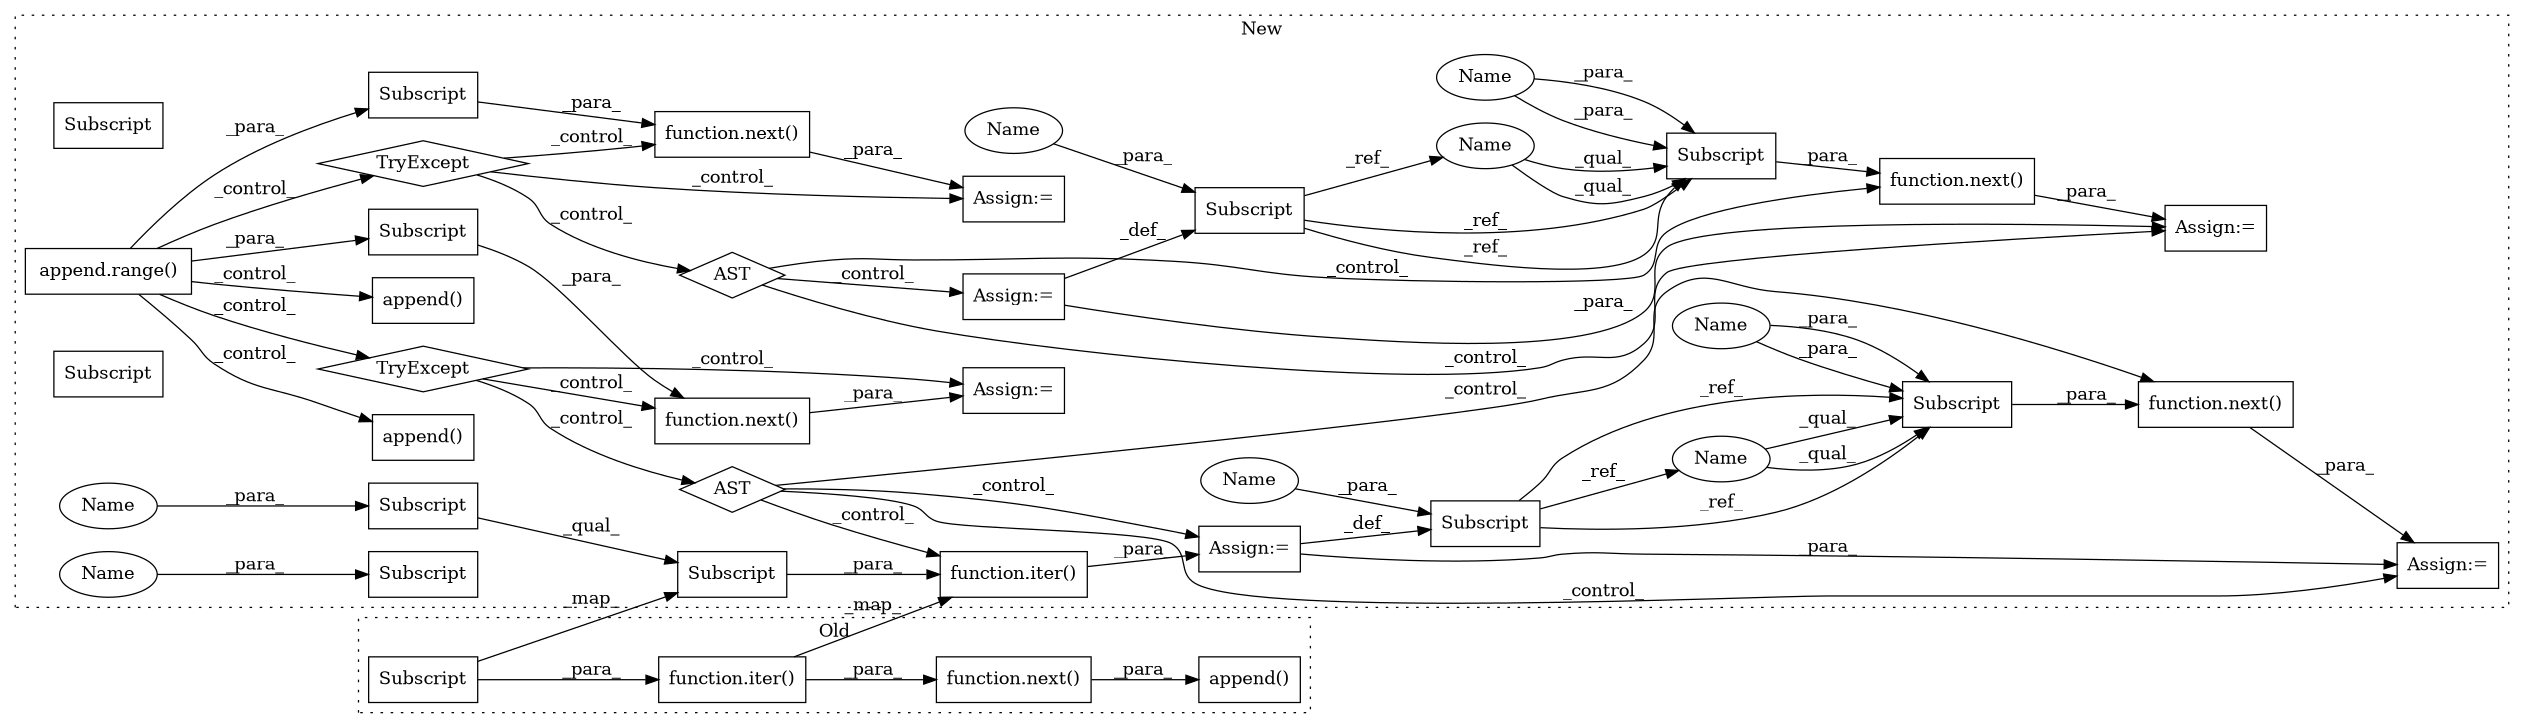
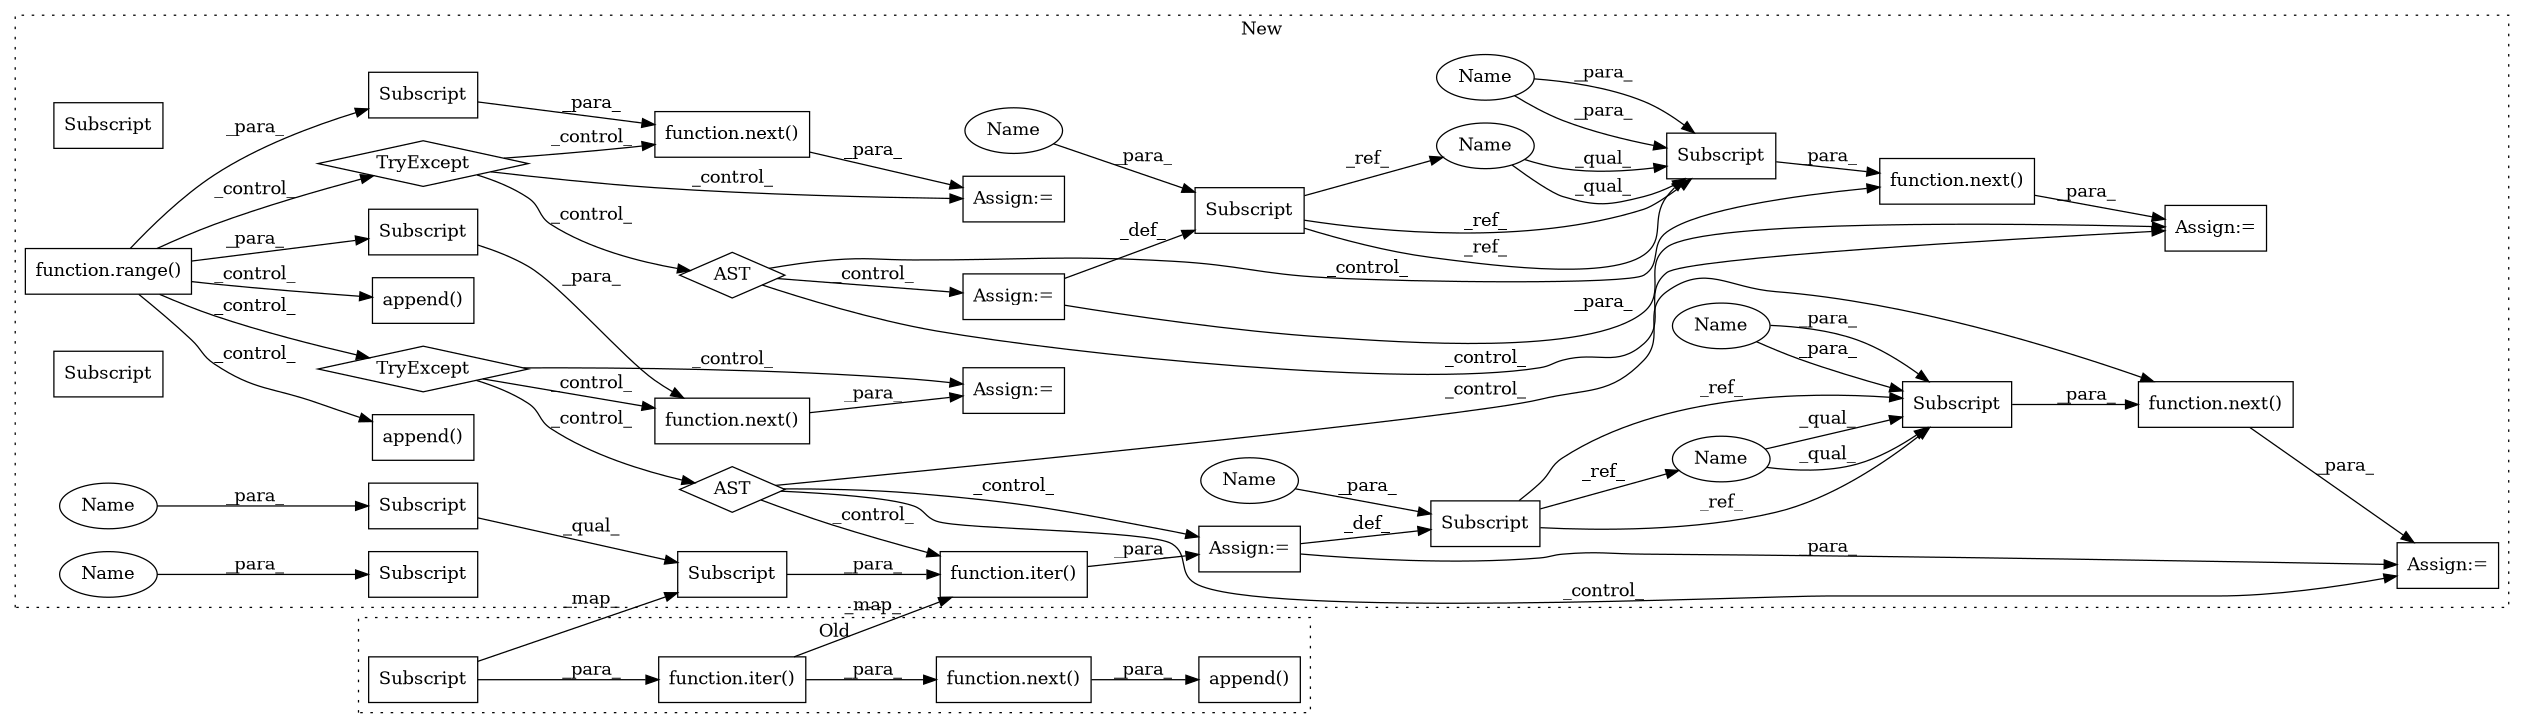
  digraph {
    rankdir=LR
    node [a=63 l="24,0" s="5766,0" shape=box]
    n1 [a=75 l="30,1" label="append()" s="5184,5247"]
    n2 [a=75 l="5,1" label="function.iter()" s="5219,5245"]
    n3 [l="21,0" label=Subscript s="5224,0"]
    n4 [a=75 l="5,1" label="function.next()" s="5214,5246"]
    n5 [a=75 l="5,1" label="function.next()" s="5844,5873"]
    n6 [a=68 l=3 label="Assign:=" s=5841]
    n7 [a=75 l="5,1" label="function.iter()" s="5761,5807"]
    n8 [l="41,0" label=Subscript]
    n9 [a=2 l="7,0" label=AST s="5692,0" shape=diamond]
    n10 [label=Subscript s="5849,0"]
    n11 [label=Subscript s="5734,0"]
-   n12 [a=75 l="6,1" label="append.range()" s="5245,5279"]
+   n12 [a=75 l="6,1" label="function.range()" s="5245,5279"]
    n13 [l="33,0" label=Subscript]
    n14 [a=2 l="7,0" label=AST s="5403,0" shape=diamond]
    n15 [label=Subscript s="5445,0"]
    n16 [a=75 l="30,1" label="append()" s="5957,5999"]
    n17 [label=Subscript s="5361,0"]
    n18 [a=75 l="32,1" label="append()" s="5894,5939"]
    n19 [label=Subscript s="5650,0"]
    n20 [a=71 l=25 label=TryExcept s=5315 shape=diamond]
    n21 [label=Subscript s="5562,0"]
    n22 [a=71 l=25 label=TryExcept s=5605 shape=diamond]
    n23 [l="33,0" label=Subscript s="5477,0"]
    n24 [a=75 l="5,1" label="function.next()" s="5557,5586"]
    n25 [a=68 l=3 label="Assign:=" s=5642]
    n26 [a=75 l="5,1" label="function.next()" s="5645,5674"]
    n27 [a=68 l=3 label="Assign:=" s=5353]
    n28 [a=75 l="5,1" label="function.next()" s="5356,5385"]
    n29 [a=68 l=3 label="Assign:=" s=5554]
    n30 [a=68 l=3 label="Assign:=" s=5469]
    n31 [a=68 l=3 label="Assign:=" s=5758]
    n32 [a=87 l=14 label=Name s=5562 shape=ellipse]
    n33 [label=Subscript s="5562,0"]
    n34 [a=87 l=8 label=Name s=5460 shape=ellipse]
    n35 [a=87 l=8 label=Name s=5864 shape=ellipse]
    n36 [a=87 l=8 label=Name s=5790 shape=ellipse]
    n37 [a=87 l=8 label=Name s=5501 shape=ellipse]
    n38 [a=87 l=8 label=Name s=5749 shape=ellipse]
    n39 [a=87 l=8 label=Name s=5577 shape=ellipse]
    n40 [a=87 l=14 label=Name s=5849 shape=ellipse]
    n41 [label=Subscript s="5849,0"]
    subgraph cluster_1 {
      label=Old
      style=dotted
      n1
      n2
      n3
      n4
    }
    subgraph cluster_2 {
      label=New
      style=dotted
      n5
      n6
      n7
      n8
      n9
      n10
      n11
      n12
      n13
      n14
      n15
      n16
      n17
      n18
      n19
      n20
      n21
      n22
      n23
      n24
      n25
      n26
      n27
      n28
      n29
      n30
      n31
      n32
      n33
      n34
      n35
      n36
      n37
      n38
      n39
      n40
      n41
    }
    n2 -> n4 [label=_para_]
    n2 -> n7 [label=_map_]
    n3 -> n2 [label=_para_]
    n3 -> n8 [label=_map_]
    n4 -> n1 [label=_para_]
    n5 -> n6 [label=_para_]
    n7 -> n31 [label=_para_]
    n8 -> n7 [label=_para_]
    n9 -> n5 [label=_control_]
    n9 -> n6 [label=_control_]
    n9 -> n7 [label=_control_]
    n9 -> n31 [label=_control_]
    n11 -> n40 [label=_ref_]
    n11 -> n41 [label=_ref_]
    n11 -> n41 [label=_ref_]
    n12 -> n16 [label=_control_]
    n12 -> n17 [label=_para_]
    n12 -> n18 [label=_control_]
    n12 -> n19 [label=_para_]
    n12 -> n20 [label=_control_]
    n12 -> n22 [label=_control_]
    n13 -> n8 [label=_qual_]
    n14 -> n24 [label=_control_]
    n14 -> n29 [label=_control_]
    n14 -> n30 [label=_control_]
    n15 -> n32 [label=_ref_]
    n15 -> n33 [label=_ref_]
    n15 -> n33 [label=_ref_]
    n17 -> n28 [label=_para_]
    n19 -> n26 [label=_para_]
    n20 -> n14 [label=_control_]
    n20 -> n27 [label=_control_]
    n20 -> n28 [label=_control_]
    n22 -> n9 [label=_control_]
    n22 -> n25 [label=_control_]
    n22 -> n26 [label=_control_]
    n24 -> n29 [label=_para_]
    n26 -> n25 [label=_para_]
    n28 -> n27 [label=_para_]
    n30 -> n15 [label=_def_]
    n30 -> n29 [label=_para_]
    n31 -> n6 [label=_para_]
    n31 -> n11 [label=_def_]
    n32 -> n33 [label=_qual_]
    n32 -> n33 [label=_qual_]
    n33 -> n24 [label=_para_]
    n34 -> n15 [label=_para_]
    n35 -> n41 [label=_para_]
    n35 -> n41 [label=_para_]
    n36 -> n13 [label=_para_]
    n37 -> n23 [label=_para_]
    n38 -> n11 [label=_para_]
    n39 -> n33 [label=_para_]
    n39 -> n33 [label=_para_]
    n40 -> n41 [label=_qual_]
    n40 -> n41 [label=_qual_]
    n41 -> n5 [label=_para_]
  }
